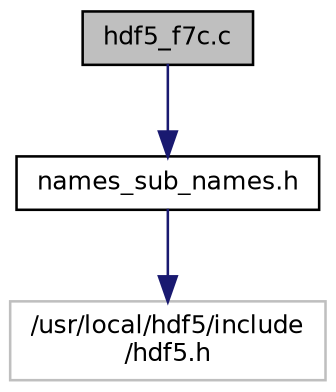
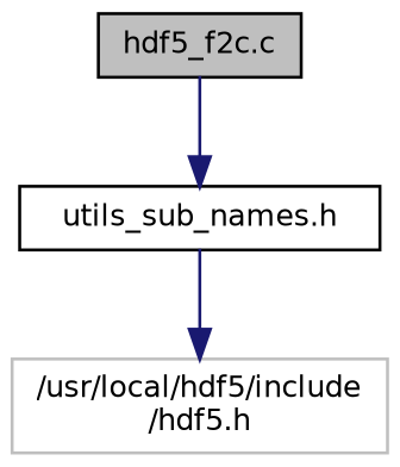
  digraph {
    node [color=black fillcolor=white fontname=Helvetica fontsize=10 shape=record style=filled]
    edge [color=midnightblue fontname=Helvetica fontsize=10 labelfontname=Helvetica labelfontsize=10 style=solid]
-   n1 [fillcolor=grey75 fontcolor=black height=0.2 label="hdf5_f7c.c" width=0.4]
-   n2 [height=0.2 label="names_sub_names.h" width=0.4]
+   n1 [fillcolor=grey75 fontcolor=black height=0.2 label="hdf5_f2c.c" width=0.4]
+   n2 [height=0.2 label="utils_sub_names.h" width=0.4]
    n3 [color=grey75 height=0.2 label="/usr/local/hdf5/include\l/hdf5.h" width=0.4]
    n1 -> n2
    n2 -> n3
  }
